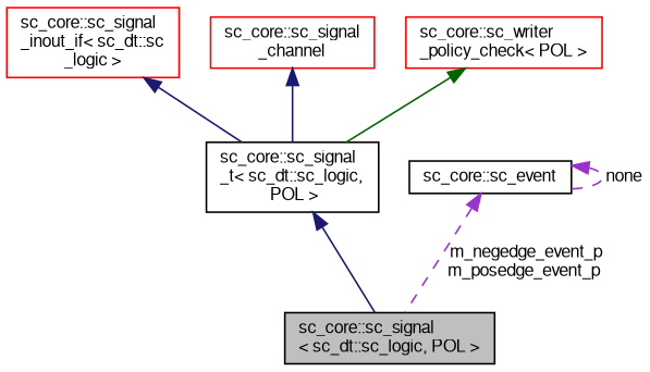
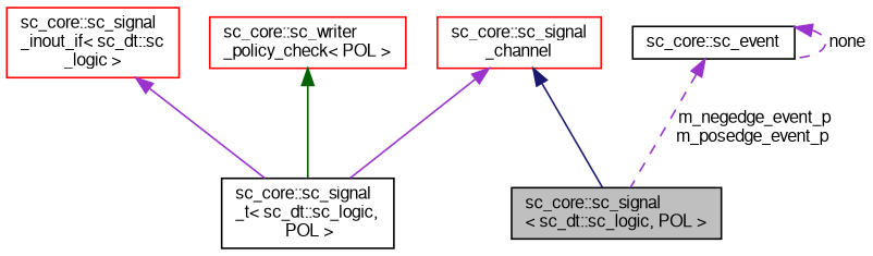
  digraph {
    rankdir=TB
    node [color=black fillcolor=white fontname=FreeSans fontsize=10 shape=record style=filled]
    edge [color=midnightblue dir=back fontname=FreeSans fontsize=10 labelfontname=FreeSans labelfontsize=10 style=solid]
    n1 [fillcolor=grey75 fontcolor=black height=0.2 label="sc_core::sc_signal\l\< sc_dt::sc_logic, POL \>" width=0.4]
    n2 [height=0.2 label="sc_core::sc_signal\l_t\< sc_dt::sc_logic,\l POL \>" width=0.4]
    n3 [color=red height=0.2 label="sc_core::sc_signal\l_inout_if\< sc_dt::sc\l_logic \>" width=0.4]
    n4 [color=red height=0.2 label="sc_core::sc_signal\l_channel" width=0.4]
    n5 [height=0.2 label="sc_core::sc_event" width=0.4]
    n6 [color=red height=0.2 label="sc_core::sc_writer\l_policy_check\< POL \>" width=0.4]
-   n2 -> n1
-   n3 -> n2
-   n4 -> n2
+   n4 -> n1
+   n3 -> n2 [color=darkorchid3]
+   n4 -> n2 [color=darkorchid3]
    n5 -> n1 [color=darkorchid3 label=" m_negedge_event_p\nm_posedge_event_p" style=dashed]
    n5 -> n5 [color=darkorchid3 label=" none" style=dashed]
    n6 -> n2 [color=darkgreen]
  }
